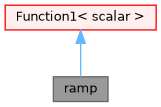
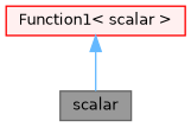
  digraph {
    node [fontname=Helvetica fontsize=10 shape=box style=filled]
-   n1 [color=gray40 fillcolor=grey60 fontcolor=black height=0.2 label=ramp width=0.4]
+   n1 [color=gray40 fillcolor=grey60 fontcolor=black height=0.2 label=scalar width=0.4]
    n2 [color=red fillcolor="#FFF0F0" height=0.2 label="Function1\< scalar \>" width=0.4]
    n2 -> n1 [color=steelblue1 dir=back fontname=Helvetica fontsize=10 labelfontname=Helvetica labelfontsize=10 style=solid]
  }
